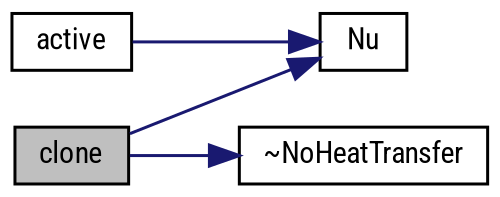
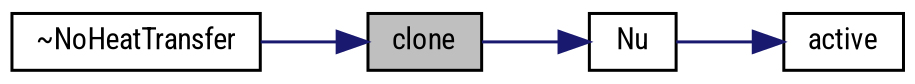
  digraph {
    fontname="Roboto Condensed"
    rankdir=LR
    node [color=black fontname="Roboto Condensed" fontsize=10 shape=record]
    edge [color=midnightblue fontname="Roboto Condensed" fontsize=10 labelfontname=FreeSans labelfontsize=10 style=solid]
    n1 [fillcolor=grey75 fontcolor=black height=0.2 label=clone style=filled width=0.4]
    n2 [height=0.2 label=Nu width=0.4]
    n3 [height=0.2 label="~NoHeatTransfer" width=0.4]
    n4 [height=0.2 label=active width=0.4]
    n1 -> n2
-   n1 -> n3
-   n4 -> n2
+   n3 -> n1
+   n2 -> n4
  }
